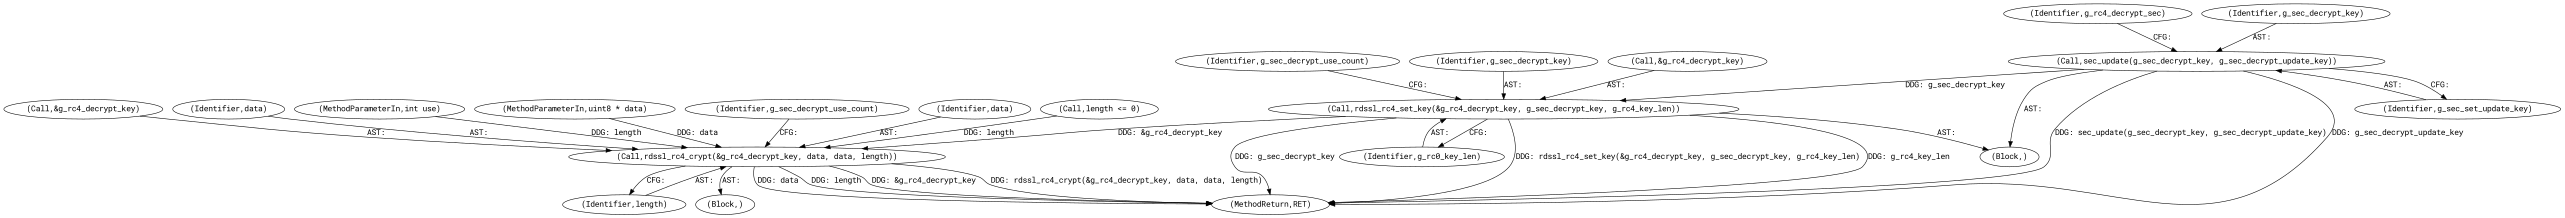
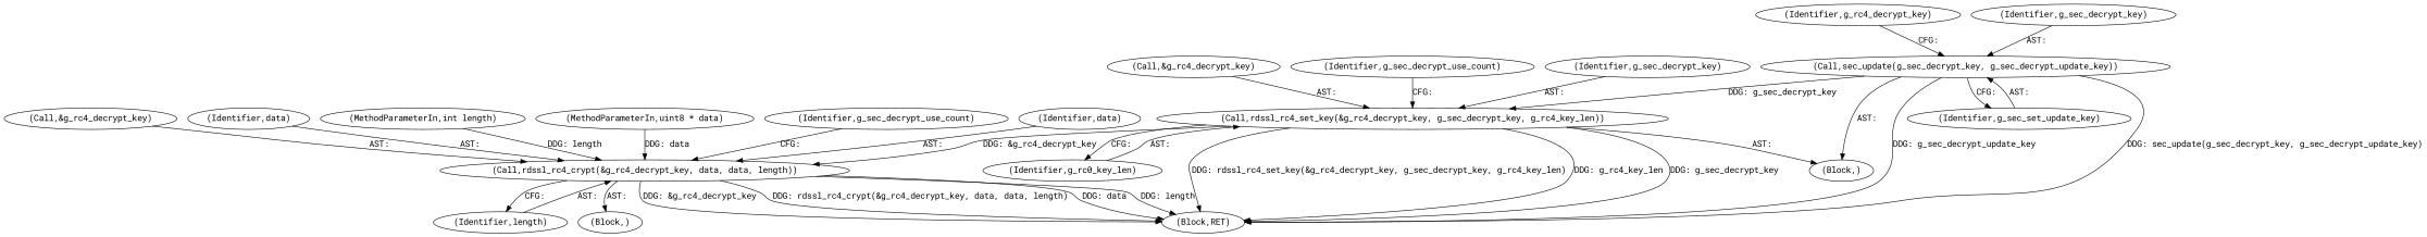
  digraph {
    fontname="Roboto Mono"
    node [fontname="Roboto Mono"]
    edge [fontname="Roboto Mono"]
    n1 [label="(Call,sec_update(g_sec_decrypt_key, g_sec_decrypt_update_key))"]
    n2 [label="(Call,rdssl_rc4_set_key(&g_rc4_decrypt_key, g_sec_decrypt_key, g_rc4_key_len))"]
    n3 [label="(Identifier,g_sec_set_update_key)"]
-   n4 [label="(MethodReturn,RET)"]
+   n4 [label="(Block,RET)"]
    n5 [label="(Block,)"]
    n6 [label="(Call,rdssl_rc4_crypt(&g_rc4_decrypt_key, data, data, length))"]
    n7 [label="(Identifier,g_rc0_key_len)"]
    n8 [label="(Identifier,length)"]
    n9 [label="(Block,)"]
-   n10 [label="(Call,length <= 0)"]
    n11 [label="(Call,&g_rc4_decrypt_key)"]
    n12 [label="(Call,&g_rc4_decrypt_key)"]
    n13 [label="(Identifier,data)"]
-   n14 [label="(MethodParameterIn,int use)"]
-   n15 [label="(Identifier,g_rc4_decrypt_sec)"]
+   n14 [label="(MethodParameterIn,int length)"]
+   n15 [label="(Identifier,g_rc4_decrypt_key)"]
    n16 [label="(MethodParameterIn,uint8 * data)"]
    n17 [label="(Identifier,g_sec_decrypt_use_count)"]
    n18 [label="(Identifier,g_sec_decrypt_key)"]
    n19 [label="(Identifier,g_sec_decrypt_use_count)"]
    n20 [label="(Identifier,data)"]
    n21 [label="(Identifier,g_sec_decrypt_key)"]
    n1 -> n2 [label="DDG: g_sec_decrypt_key"]
    n1 -> n3 [label="CFG: "]
    n1 -> n4 [label="DDG: sec_update(g_sec_decrypt_key, g_sec_decrypt_update_key)"]
    n1 -> n4 [label="DDG: g_sec_decrypt_update_key"]
    n1 -> n5 [label="AST: "]
    n2 -> n4 [label="DDG: rdssl_rc4_set_key(&g_rc4_decrypt_key, g_sec_decrypt_key, g_rc4_key_len)"]
    n2 -> n4 [label="DDG: g_rc4_key_len"]
    n2 -> n4 [label="DDG: g_sec_decrypt_key"]
    n2 -> n5 [label="AST: "]
    n2 -> n6 [label="DDG: &g_rc4_decrypt_key"]
    n2 -> n7 [label="CFG: "]
    n3 -> n1 [label="AST: "]
    n6 -> n4 [label="DDG: rdssl_rc4_crypt(&g_rc4_decrypt_key, data, data, length)"]
    n6 -> n4 [label="DDG: data"]
    n6 -> n4 [label="DDG: length"]
    n6 -> n4 [label="DDG: &g_rc4_decrypt_key"]
    n6 -> n8 [label="CFG: "]
    n6 -> n9 [label="AST: "]
    n7 -> n2 [label="AST: "]
    n8 -> n6 [label="AST: "]
-   n10 -> n6 [label="DDG: length"]
    n11 -> n6 [label="AST: "]
    n12 -> n2 [label="AST: "]
    n13 -> n6 [label="AST: "]
    n14 -> n6 [label="DDG: length"]
    n15 -> n1 [label="CFG: "]
    n16 -> n6 [label="DDG: data"]
    n17 -> n2 [label="CFG: "]
    n18 -> n1 [label="AST: "]
    n19 -> n6 [label="CFG: "]
    n20 -> n6 [label="AST: "]
    n21 -> n2 [label="AST: "]
  }
